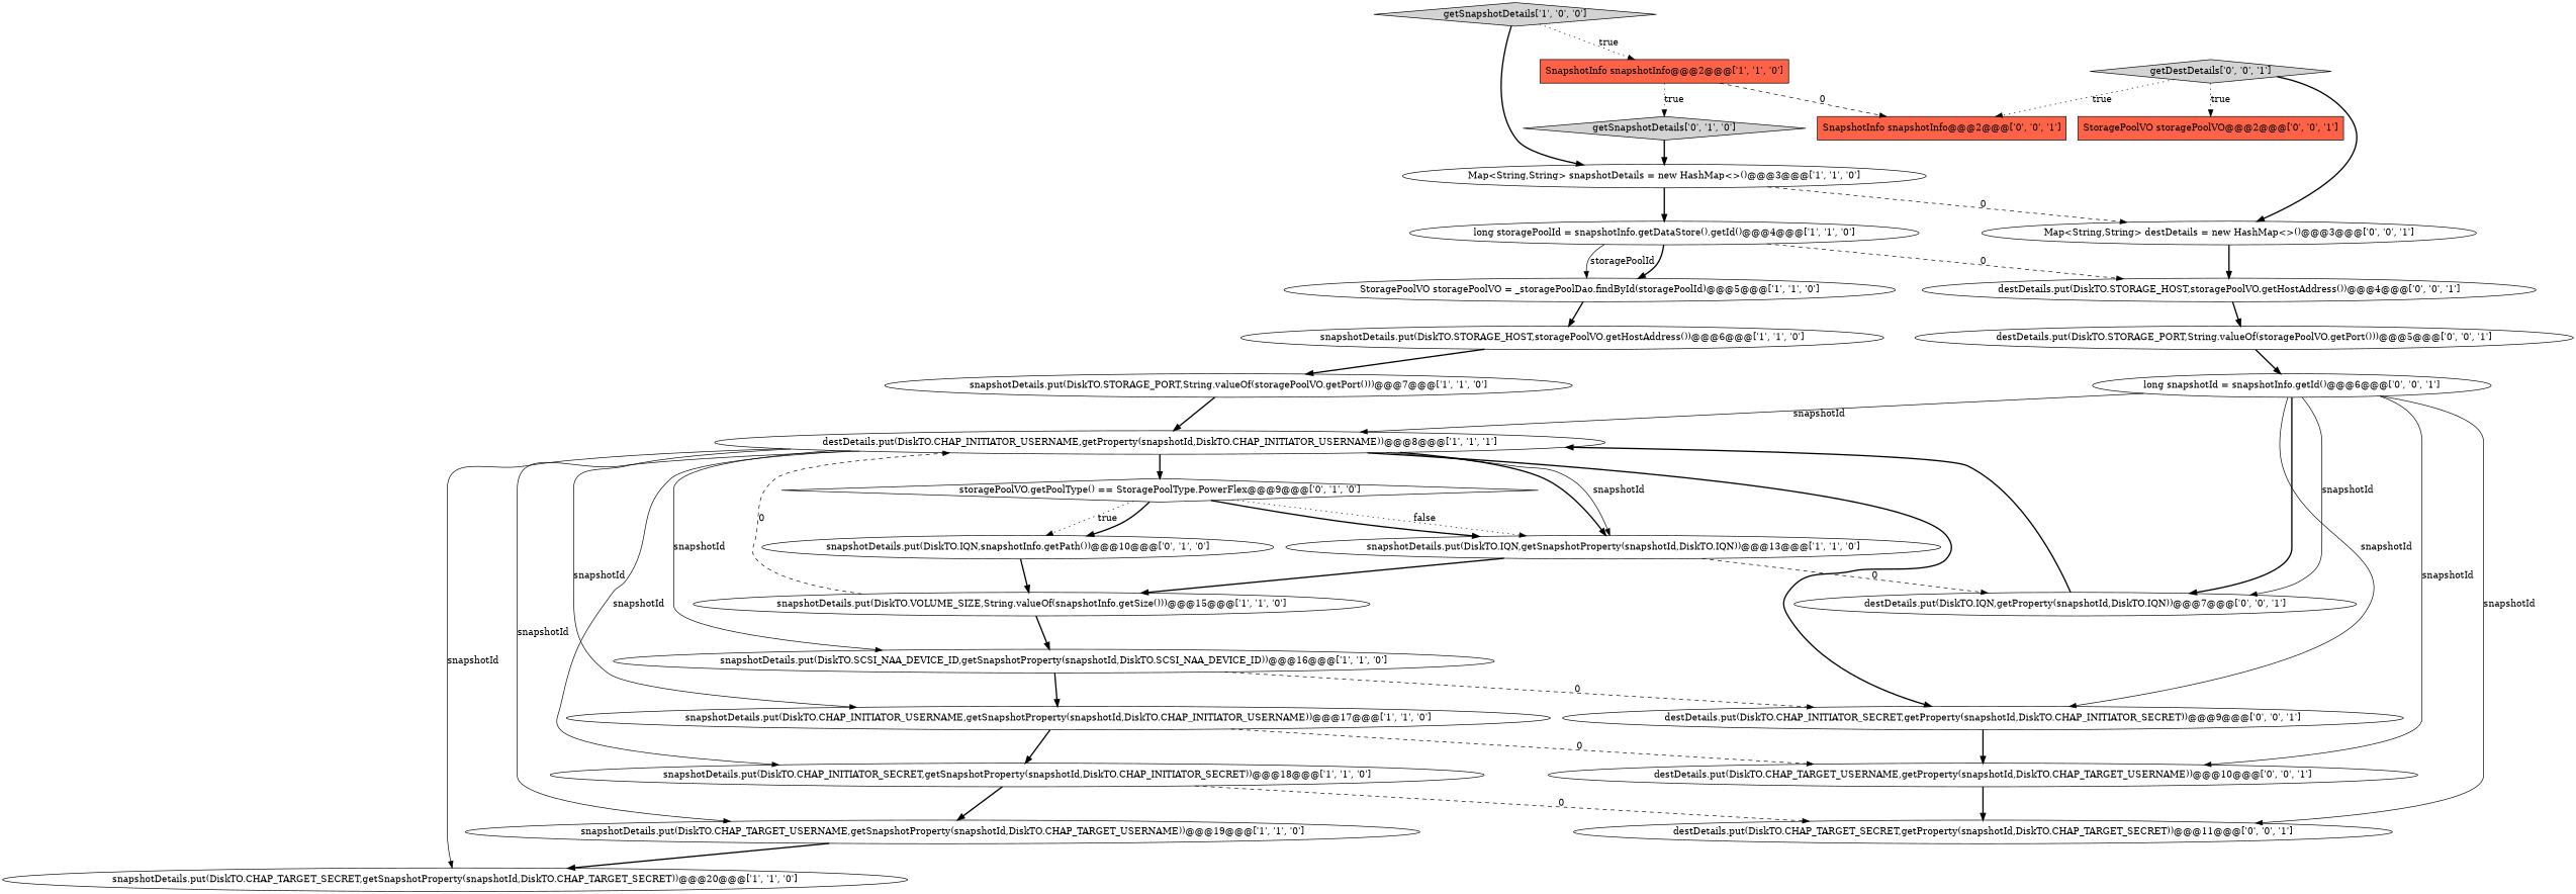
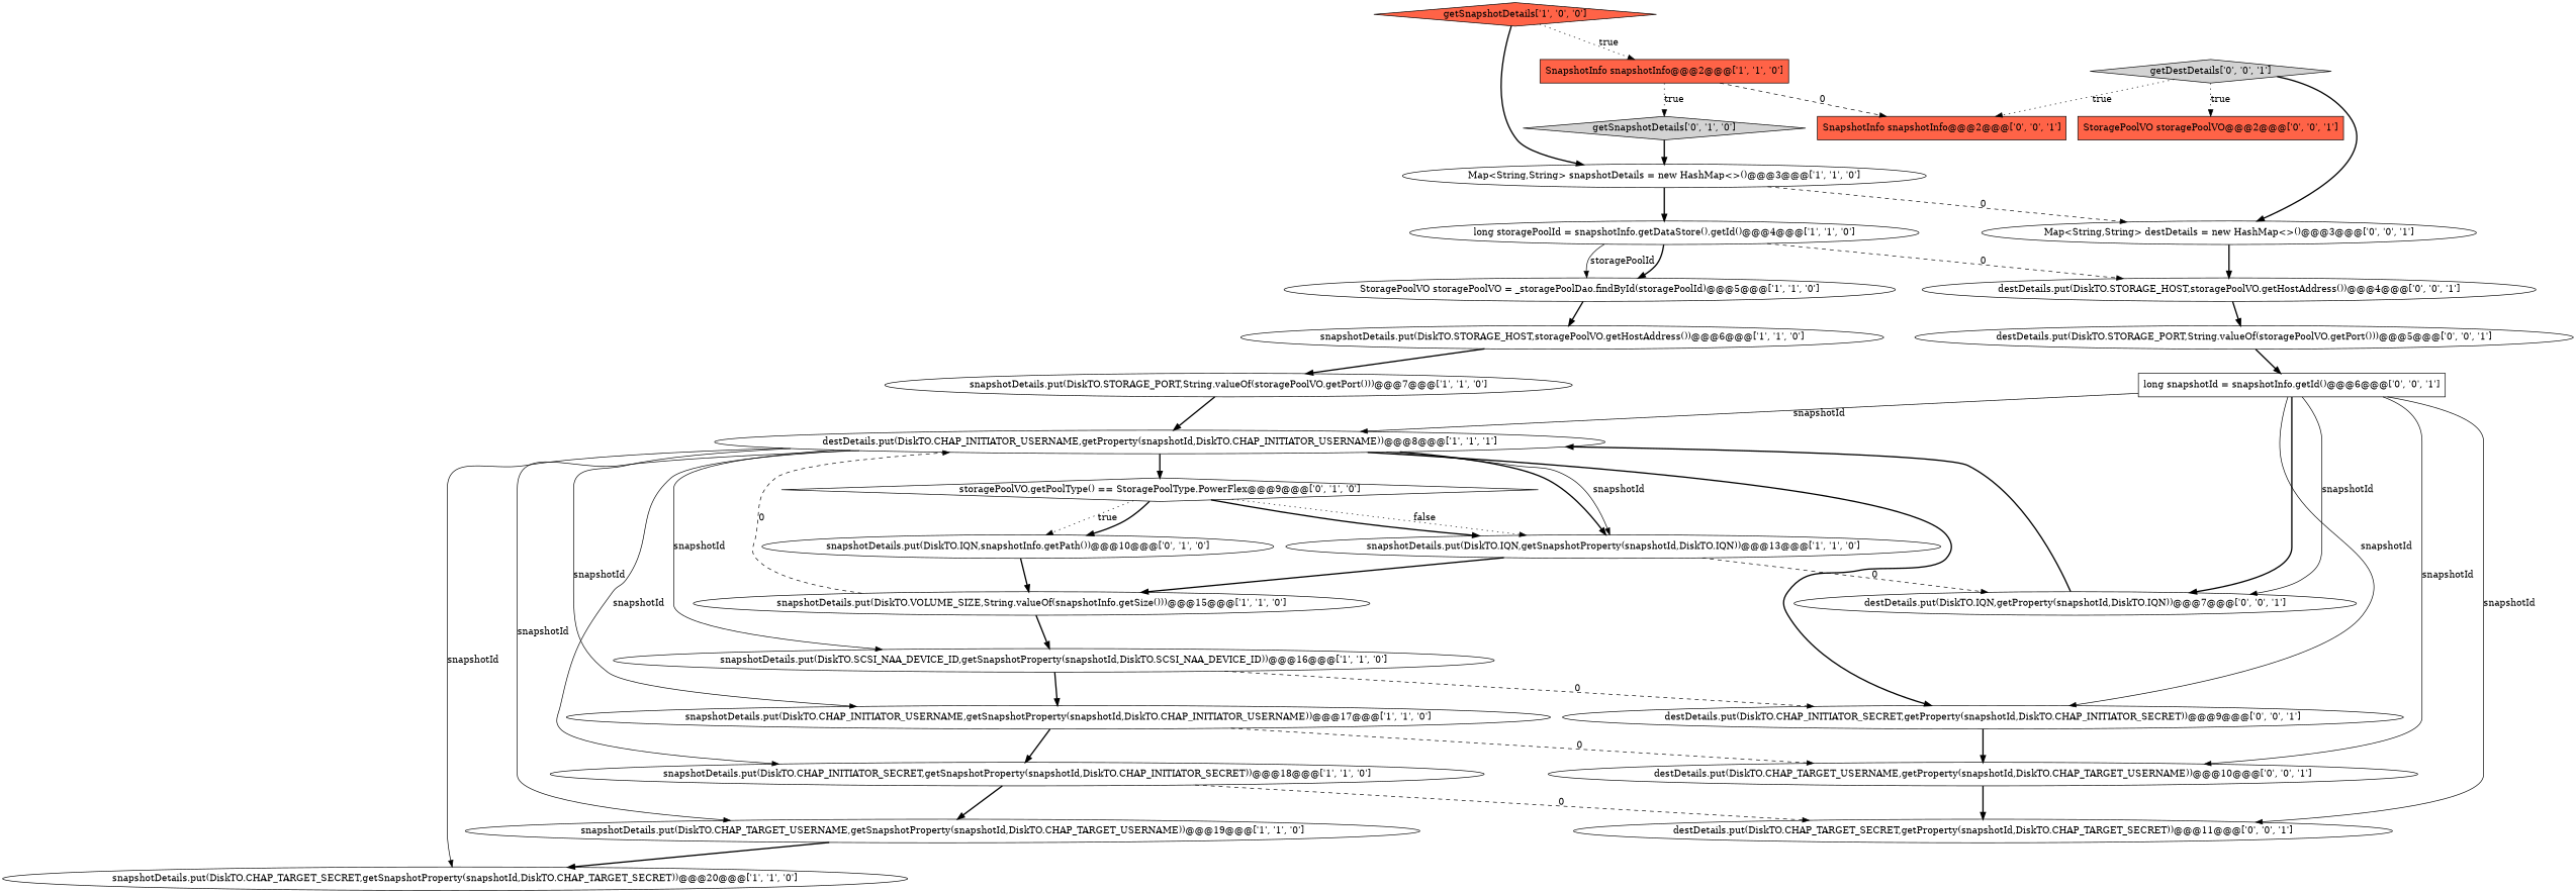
  digraph {
    node [fillcolor=white shape=ellipse style=filled]
    edge [style=bold]
    n1 [label="long storagePoolId = snapshotInfo.getDataStore().getId()@@@4@@@['1', '1', '0']"]
    n2 [label="StoragePoolVO storagePoolVO = _storagePoolDao.findById(storagePoolId)@@@5@@@['1', '1', '0']"]
    n3 [label="destDetails.put(DiskTO.STORAGE_HOST,storagePoolVO.getHostAddress())@@@4@@@['0', '0', '1']"]
    n4 [label="snapshotDetails.put(DiskTO.STORAGE_HOST,storagePoolVO.getHostAddress())@@@6@@@['1', '1', '0']"]
    n5 [label="destDetails.put(DiskTO.STORAGE_PORT,String.valueOf(storagePoolVO.getPort()))@@@5@@@['0', '0', '1']"]
    n6 [label="snapshotDetails.put(DiskTO.IQN,getSnapshotProperty(snapshotId,DiskTO.IQN))@@@13@@@['1', '1', '0']"]
    n7 [label="destDetails.put(DiskTO.IQN,getProperty(snapshotId,DiskTO.IQN))@@@7@@@['0', '0', '1']"]
    n8 [label="snapshotDetails.put(DiskTO.VOLUME_SIZE,String.valueOf(snapshotInfo.getSize()))@@@15@@@['1', '1', '0']"]
    n9 [label="destDetails.put(DiskTO.CHAP_INITIATOR_USERNAME,getProperty(snapshotId,DiskTO.CHAP_INITIATOR_USERNAME))@@@8@@@['1', '1', '1']"]
    n10 [label="snapshotDetails.put(DiskTO.SCSI_NAA_DEVICE_ID,getSnapshotProperty(snapshotId,DiskTO.SCSI_NAA_DEVICE_ID))@@@16@@@['1', '1', '0']"]
    n11 [label="snapshotDetails.put(DiskTO.CHAP_TARGET_SECRET,getSnapshotProperty(snapshotId,DiskTO.CHAP_TARGET_SECRET))@@@20@@@['1', '1', '0']"]
    n12 [label="destDetails.put(DiskTO.CHAP_INITIATOR_SECRET,getProperty(snapshotId,DiskTO.CHAP_INITIATOR_SECRET))@@@9@@@['0', '0', '1']"]
    n13 [label="snapshotDetails.put(DiskTO.CHAP_INITIATOR_SECRET,getSnapshotProperty(snapshotId,DiskTO.CHAP_INITIATOR_SECRET))@@@18@@@['1', '1', '0']"]
    n14 [label="snapshotDetails.put(DiskTO.CHAP_TARGET_USERNAME,getSnapshotProperty(snapshotId,DiskTO.CHAP_TARGET_USERNAME))@@@19@@@['1', '1', '0']"]
    n15 [label="snapshotDetails.put(DiskTO.CHAP_INITIATOR_USERNAME,getSnapshotProperty(snapshotId,DiskTO.CHAP_INITIATOR_USERNAME))@@@17@@@['1', '1', '0']"]
    n16 [label="storagePoolVO.getPoolType() == StoragePoolType.PowerFlex@@@9@@@['0', '1', '0']" shape=diamond]
    n17 [label="destDetails.put(DiskTO.CHAP_TARGET_USERNAME,getProperty(snapshotId,DiskTO.CHAP_TARGET_USERNAME))@@@10@@@['0', '0', '1']"]
    n18 [label="destDetails.put(DiskTO.CHAP_TARGET_SECRET,getProperty(snapshotId,DiskTO.CHAP_TARGET_SECRET))@@@11@@@['0', '0', '1']"]
    n19 [label="snapshotDetails.put(DiskTO.IQN,snapshotInfo.getPath())@@@10@@@['0', '1', '0']"]
    n20 [label="snapshotDetails.put(DiskTO.STORAGE_PORT,String.valueOf(storagePoolVO.getPort()))@@@7@@@['1', '1', '0']"]
-   n21 [label="long snapshotId = snapshotInfo.getId()@@@6@@@['0', '0', '1']"]
+   n21 [label="long snapshotId = snapshotInfo.getId()@@@6@@@['0', '0', '1']" shape=box]
    n22 [fillcolor=lightgray label="getDestDetails['0', '0', '1']" shape=diamond]
    n23 [fillcolor=tomato label="StoragePoolVO storagePoolVO@@@2@@@['0', '0', '1']" shape=box]
    n24 [label="Map<String,String> destDetails = new HashMap<>()@@@3@@@['0', '0', '1']"]
    n25 [fillcolor=tomato label="SnapshotInfo snapshotInfo@@@2@@@['0', '0', '1']" shape=box]
    n26 [fillcolor=lightgray label="getSnapshotDetails['0', '1', '0']" shape=diamond]
    n27 [label="Map<String,String> snapshotDetails = new HashMap<>()@@@3@@@['1', '1', '0']"]
    n28 [fillcolor=tomato label="SnapshotInfo snapshotInfo@@@2@@@['1', '1', '0']" shape=box]
-   n29 [fillcolor=lightgray label="getSnapshotDetails['1', '0', '0']" shape=diamond]
+   n29 [fillcolor=tomato label="getSnapshotDetails['1', '0', '0']" shape=diamond]
    n1 -> n2 [label=storagePoolId style=solid]
    n1 -> n2
    n1 -> n3 [label=0 style=dashed]
    n2 -> n4
    n3 -> n5
    n4 -> n20
    n5 -> n21
    n6 -> n7 [label=0 style=dashed]
    n6 -> n8
    n7 -> n9
    n8 -> n9 [label=0 style=dashed]
    n8 -> n10
    n9 -> n6
    n9 -> n6 [label=snapshotId style=solid]
    n9 -> n10 [label=snapshotId style=solid]
    n9 -> n11 [label=snapshotId style=solid]
    n9 -> n12
    n9 -> n13 [label=snapshotId style=solid]
    n9 -> n14 [label=snapshotId style=solid]
    n9 -> n15 [label=snapshotId style=solid]
    n9 -> n16
    n10 -> n12 [label=0 style=dashed]
    n10 -> n15
    n12 -> n17
    n13 -> n14
    n13 -> n18 [label=0 style=dashed]
    n14 -> n11
    n15 -> n13
    n15 -> n17 [label=0 style=dashed]
    n16 -> n6 [label=false style=dotted]
    n16 -> n6
    n16 -> n19 [label=true style=dotted]
    n16 -> n19
    n17 -> n18
    n19 -> n8
    n20 -> n9
    n21 -> n7 [label=snapshotId style=solid]
    n21 -> n7
    n21 -> n9 [label=snapshotId style=solid]
    n21 -> n12 [label=snapshotId style=solid]
    n21 -> n17 [label=snapshotId style=solid]
    n21 -> n18 [label=snapshotId style=solid]
    n22 -> n23 [label=true style=dotted]
    n22 -> n24
    n22 -> n25 [label=true style=dotted]
    n24 -> n3
    n26 -> n27
    n27 -> n1
    n27 -> n24 [label=0 style=dashed]
    n28 -> n25 [label=0 style=dashed]
    n28 -> n26 [label=true style=dotted]
    n29 -> n27
    n29 -> n28 [label=true style=dotted]
  }
